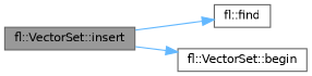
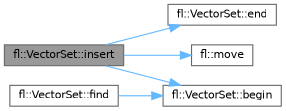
  digraph {
    rankdir=LR
    node [color=grey40 fillcolor=white fontname=Helvetica fontsize=10 shape=box style=filled]
    edge [color=steelblue1 fontname=Helvetica fontsize=10 labelfontname=Helvetica labelfontsize=10 style=solid]
    n1 [color=gray40 fillcolor=grey60 fontcolor=black height=0.2 label="fl::VectorSet::insert" width=0.4]
-   n3 [height=0.2 label="fl::find" width=0.4]
+   n2 [height=0.2 label="fl::VectorSet::end" width=0.4]
+   n3 [height=0.2 label="fl::move" width=0.4]
    n4 [height=0.2 label="fl::VectorSet::begin" width=0.4]
+   n5 [height=0.2 label="fl::VectorSet::find" width=0.4]
+   n1 -> n2
    n1 -> n3
    n1 -> n4
+   n5 -> n4
  }
